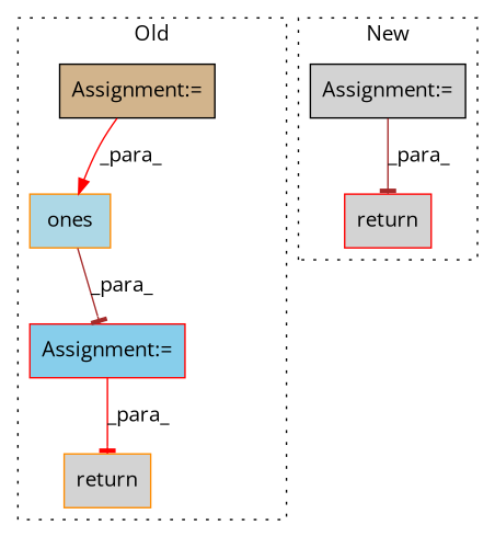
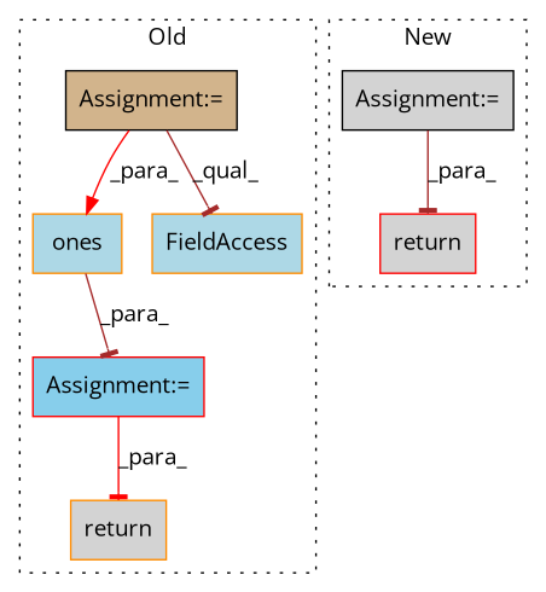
  digraph {
    fontname="Open Sans"
    node [a=7 l=7 shape=box style=filled fillcolor=lightgrey color=darkorange fontname="Open Sans"]
    edge [color=brown arrowhead=tee fontname="Open Sans"]
    n1 [a=32 l="5,1" label=ones s="319,334" fillcolor=lightblue]
    n2 [a=41 label=return s=494]
    n3 [l=2 label="Assignment:=" s=419 fillcolor=skyblue color=red]
    n4 [l=1 label="Assignment:=" s=208 fillcolor=tan color=black]
+   n5 [a=22 label=FieldAccess s=288 fillcolor=lightblue]
    n6 [a=41 label=return s=408 color=red]
    n7 [l=1 label="Assignment:=" s=202 color=black]
    subgraph cluster_1 {
      label=Old
      style=dotted
      n1
      n2
      n3
      n4
+     n5
    }
    subgraph cluster_2 {
      label=New
      style=dotted
      n6
      n7
    }
    n1 -> n3 [label=_para_]
    n3 -> n2 [label=_para_ color=red]
    n4 -> n1 [label=_para_ color=red arrowhead=normal]
+   n4 -> n5 [label=_qual_]
    n7 -> n6 [label=_para_]
  }
